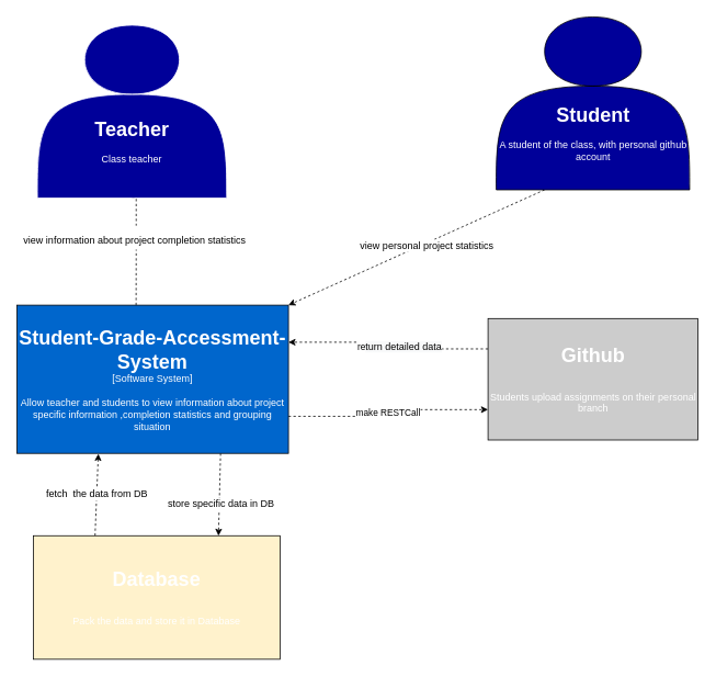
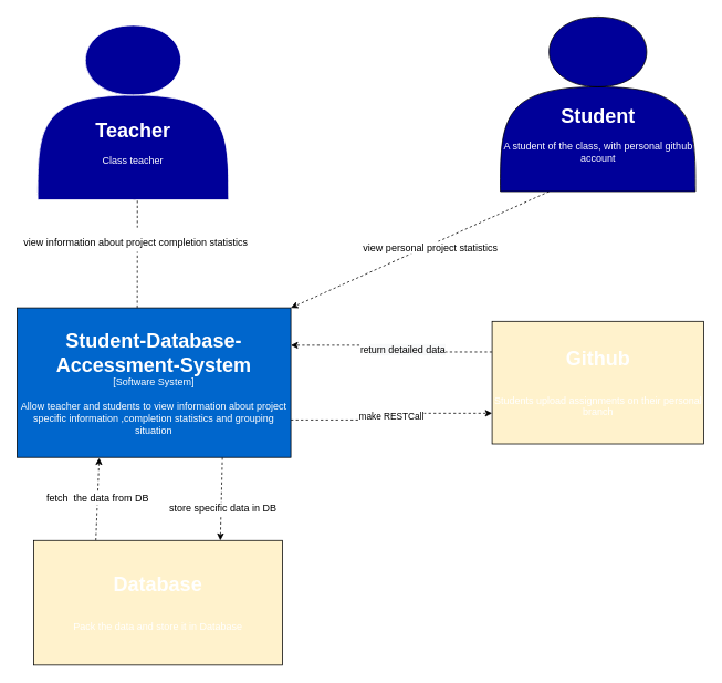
  <mxCell id="0" />
  <mxCell id="1" parent="0" />
  <mxCell id="2" style="edgeStyle=orthogonalEdgeStyle;rounded=0;orthogonalLoop=1;jettySize=auto;html=1;exitX=0.5;exitY=1;exitDx=0;exitDy=0;entryX=0.439;entryY=0.056;entryDx=0;entryDy=0;entryPerimeter=0;dashed=1;fontSize=24;fontColor=#FFFFFF;" edge="1" parent="1" source="4" target="10"><mxGeometry relative="1" as="geometry"><Array as="points"><mxPoint x="165" y="310" /><mxPoint x="165" y="310" /></Array></mxGeometry></mxCell>
  <mxCell id="3" value="&lt;font color=&quot;#000000&quot; style=&quot;font-size: 12px&quot;&gt;view information about project completion statistics&lt;/font&gt;" style="edgeLabel;html=1;align=center;verticalAlign=middle;resizable=0;points=[];fontSize=24;fontColor=#FFFFFF;" vertex="1" connectable="0" parent="2"><mxGeometry x="-0.278" y="-3" relative="1" as="geometry"><mxPoint as="offset" /></mxGeometry></mxCell>
  <mxCell id="4" value="&lt;font color=&quot;#ffffff&quot;&gt;&lt;br&gt;&lt;br&gt;&lt;br&gt;&lt;br&gt;&lt;br&gt;&lt;b&gt;&lt;font style=&quot;font-size: 24px&quot;&gt;Teacher&lt;/font&gt;&lt;/b&gt;&lt;br&gt;&lt;br&gt;Class teacher&lt;/font&gt;" style="shape=actor;whiteSpace=wrap;html=1;shadow=0;fillColor=#000099;strokeColor=#FFFFFF;" parent="1" vertex="1"><mxGeometry x="45" y="30" width="230" height="210" as="geometry" /></mxCell>
  <mxCell id="5" value="" style="rounded=0;whiteSpace=wrap;html=1;shadow=0;opacity=0;" parent="1" vertex="1"><mxGeometry x="660" y="440" width="120" height="60" as="geometry" /></mxCell>
  <mxCell id="6" value="" style="shape=ext;double=1;whiteSpace=wrap;html=1;aspect=fixed;rounded=0;shadow=1;opacity=0;strokeColor=#99FF99;" parent="1" vertex="1"><mxGeometry x="330" y="560" width="80" height="80" as="geometry" /></mxCell>
  <mxCell id="7" value="make RESTCall" style="edgeStyle=orthogonalEdgeStyle;rounded=0;orthogonalLoop=1;jettySize=auto;html=1;exitX=1;exitY=0.75;exitDx=0;exitDy=0;entryX=0;entryY=0.75;entryDx=0;entryDy=0;dashed=1;" parent="1" source="10" target="16" edge="1"><mxGeometry relative="1" as="geometry" /></mxCell>
  <mxCell id="8" style="edgeStyle=none;rounded=0;orthogonalLoop=1;jettySize=auto;html=1;exitX=0.75;exitY=1;exitDx=0;exitDy=0;dashed=1;fontSize=12;fontColor=#FFFFFF;entryX=0.75;entryY=0;entryDx=0;entryDy=0;" edge="1" parent="1" source="10" target="18"><mxGeometry relative="1" as="geometry" /></mxCell>
  <mxCell id="9" value="&lt;font color=&quot;#000000&quot;&gt;store specific data in DB&lt;/font&gt;" style="edgeLabel;html=1;align=center;verticalAlign=middle;resizable=0;points=[];fontSize=12;fontColor=#FFFFFF;" vertex="1" connectable="0" parent="8"><mxGeometry x="0.212" y="2" relative="1" as="geometry"><mxPoint as="offset" /></mxGeometry></mxCell>
- <mxCell id="10" value="&lt;font color=&quot;#ffffff&quot;&gt;&lt;font style=&quot;font-size: 24px&quot;&gt;&lt;b&gt;Student-Grade-Accessment-System&lt;/b&gt;&lt;/font&gt;&lt;br&gt;[Software System]&lt;br&gt;&lt;br&gt;Allow teacher and students to view information about project specific information ,completion statistics and grouping situation&lt;/font&gt;" style="rounded=0;whiteSpace=wrap;html=1;fillColor=#0066CC;" parent="1" vertex="1"><mxGeometry x="20" y="370" width="330" height="180" as="geometry" /></mxCell>
+ <mxCell id="10" value="&lt;font color=&quot;#ffffff&quot;&gt;&lt;font style=&quot;font-size: 24px&quot;&gt;&lt;b&gt;Student-Database-Accessment-System&lt;/b&gt;&lt;/font&gt;&lt;br&gt;[Software System]&lt;br&gt;&lt;br&gt;Allow teacher and students to view information about project specific information ,completion statistics and grouping situation&lt;/font&gt;" style="rounded=0;whiteSpace=wrap;html=1;fillColor=#0066CC;" parent="1" vertex="1"><mxGeometry x="20" y="370" width="330" height="180" as="geometry" /></mxCell>
  <mxCell id="11" style="rounded=0;orthogonalLoop=1;jettySize=auto;html=1;exitX=0.25;exitY=1;exitDx=0;exitDy=0;entryX=1;entryY=0;entryDx=0;entryDy=0;dashed=1;fontSize=12;fontColor=#000000;" edge="1" parent="1" source="13" target="10"><mxGeometry relative="1" as="geometry" /></mxCell>
  <mxCell id="12" value="view personal project statistics" style="edgeLabel;html=1;align=center;verticalAlign=middle;resizable=0;points=[];fontSize=12;fontColor=#000000;" vertex="1" connectable="0" parent="11"><mxGeometry x="-0.066" y="3" relative="1" as="geometry"><mxPoint as="offset" /></mxGeometry></mxCell>
  <mxCell id="13" value="&lt;font color=&quot;#ffffff&quot;&gt;&lt;br&gt;&lt;br&gt;&lt;br&gt;&lt;br&gt;&lt;br&gt;&lt;b&gt;&lt;font style=&quot;font-size: 24px&quot;&gt;Student&lt;/font&gt;&lt;/b&gt;&lt;br&gt;&lt;br&gt;A student of the class, with personal github account&lt;/font&gt;" style="shape=actor;whiteSpace=wrap;html=1;shadow=0;fillColor=#000099;" parent="1" vertex="1"><mxGeometry x="602.5" y="20" width="235" height="210" as="geometry" /></mxCell>
  <mxCell id="14" style="edgeStyle=orthogonalEdgeStyle;rounded=0;orthogonalLoop=1;jettySize=auto;html=1;exitX=0;exitY=0.25;exitDx=0;exitDy=0;entryX=1;entryY=0.25;entryDx=0;entryDy=0;dashed=1;" edge="1" parent="1" source="16" target="10"><mxGeometry relative="1" as="geometry" /></mxCell>
  <mxCell id="15" value="re&lt;span style=&quot;font-size: 12px ; background-color: rgb(248 , 249 , 250)&quot;&gt;turn detailed data&lt;/span&gt;" style="edgeLabel;html=1;align=center;verticalAlign=middle;resizable=0;points=[];" vertex="1" connectable="0" parent="14"><mxGeometry x="-0.137" y="-3" relative="1" as="geometry"><mxPoint as="offset" /></mxGeometry></mxCell>
- <mxCell id="16" value="&lt;font color=&quot;#ffffff&quot;&gt;&lt;font style=&quot;font-size: 24px&quot;&gt;&lt;b&gt;Github&lt;br&gt;&lt;/b&gt;&lt;/font&gt;&lt;br&gt;&lt;br&gt;Students upload assignments on their personal branch&lt;/font&gt;" style="rounded=0;whiteSpace=wrap;html=1;fillColor=#CCCCCC;" parent="1" vertex="1"><mxGeometry x="592.5" y="386.25" width="255" height="147.5" as="geometry" /></mxCell>
+ <mxCell id="16" value="&lt;font color=&quot;#ffffff&quot;&gt;&lt;font style=&quot;font-size: 24px&quot;&gt;&lt;b&gt;Github&lt;br&gt;&lt;/b&gt;&lt;/font&gt;&lt;br&gt;&lt;br&gt;Students upload assignments on their personal branch&lt;/font&gt;" style="rounded=0;whiteSpace=wrap;html=1;fillColor=#fff2cc;" parent="1" vertex="1"><mxGeometry x="592.5" y="386.25" width="255" height="147.5" as="geometry" /></mxCell>
  <mxCell id="17" value="fetch&amp;nbsp; the data from DB" style="edgeStyle=none;rounded=0;orthogonalLoop=1;jettySize=auto;html=1;exitX=0.25;exitY=0;exitDx=0;exitDy=0;entryX=0.3;entryY=1.003;entryDx=0;entryDy=0;entryPerimeter=0;dashed=1;fontSize=12;fontColor=#000000;" edge="1" parent="1" source="18" target="10"><mxGeometry relative="1" as="geometry"><Array as="points" /></mxGeometry></mxCell>
  <mxCell id="18" value="&lt;font color=&quot;#ffffff&quot;&gt;&lt;font style=&quot;font-size: 24px&quot;&gt;&lt;b&gt;Database&lt;/b&gt;&lt;/font&gt;&lt;br&gt;&lt;br&gt;&lt;br&gt;Pack the data and store it in Database&lt;/font&gt;" style="rounded=0;whiteSpace=wrap;html=1;fillColor=#fff2cc;" vertex="1" parent="1"><mxGeometry x="40" y="650" width="300" height="150" as="geometry" /></mxCell>
